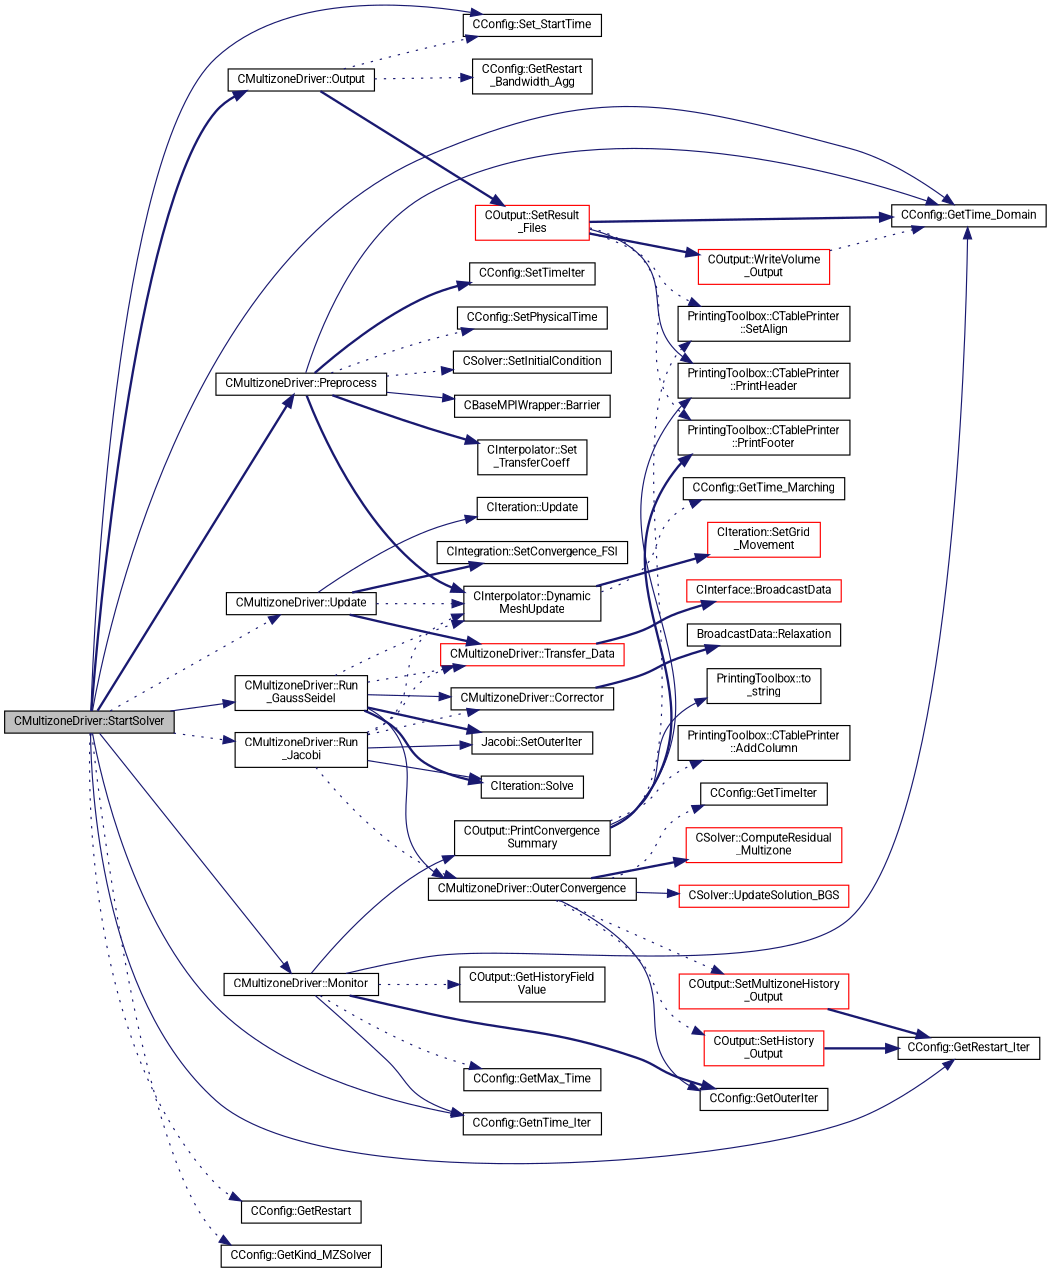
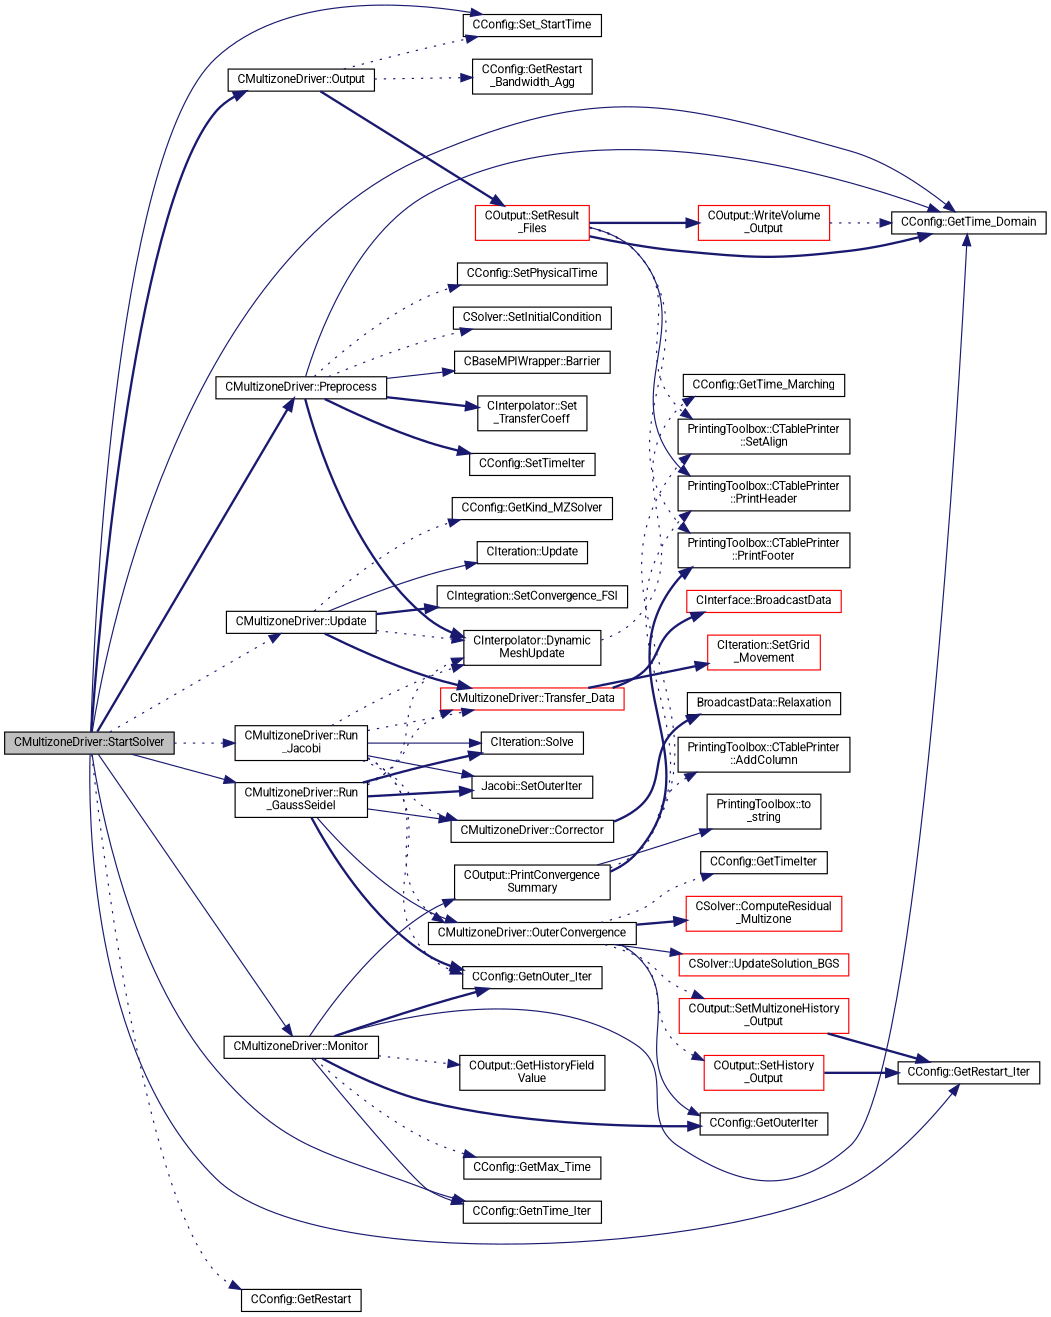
  digraph {
    fontname=Roboto
    rankdir=LR
    node [color=black fillcolor=white fontname=Roboto fontsize=10 shape=record style=filled]
    edge [color=midnightblue fontname=Roboto fontsize=10 labelfontname=Helvetica labelfontsize=10 style=dotted]
    n1 [fillcolor=grey75 fontcolor=black height=0.2 label="CMultizoneDriver::StartSolver" width=0.4]
    n2 [height=0.2 label="CConfig::Set_StartTime" width=0.4]
    n3 [height=0.2 label="CConfig::GetTime_Domain" width=0.4]
    n4 [height=0.2 label="CConfig::GetnTime_Iter" width=0.4]
    n5 [height=0.2 label="CConfig::GetRestart" width=0.4]
    n6 [height=0.2 label="CConfig::GetRestart_Iter" width=0.4]
    n7 [height=0.2 label="CMultizoneDriver::Preprocess" width=0.4]
    n8 [height=0.2 label="CConfig::GetKind_MZSolver" width=0.4]
    n9 [height=0.2 label="CMultizoneDriver::Run\l_GaussSeidel" width=0.4]
    n10 [height=0.2 label="CMultizoneDriver::Run\l_Jacobi" width=0.4]
    n11 [height=0.2 label="CMultizoneDriver::Update" width=0.4]
    n12 [height=0.2 label="CMultizoneDriver::Monitor" width=0.4]
    n13 [height=0.2 label="CMultizoneDriver::Output" width=0.4]
    n14 [height=0.2 label="CConfig::SetTimeIter" width=0.4]
    n15 [height=0.2 label="CConfig::SetPhysicalTime" width=0.4]
    n16 [height=0.2 label="CSolver::SetInitialCondition" width=0.4]
    n17 [height=0.2 label="CBaseMPIWrapper::Barrier" width=0.4]
    n18 [height=0.2 label="CInterpolator::Dynamic\lMeshUpdate" width=0.4]
    n19 [height=0.2 label="CInterpolator::Set\l_TransferCoeff" width=0.4]
+   n20 [height=0.2 label="CConfig::GetnOuter_Iter" width=0.4]
    n21 [height=0.2 label="Jacobi::SetOuterIter" width=0.4]
    n22 [color=red height=0.2 label="CMultizoneDriver::Transfer_Data" width=0.4]
    n23 [height=0.2 label="CIteration::Solve" width=0.4]
    n24 [height=0.2 label="CMultizoneDriver::Corrector" width=0.4]
    n25 [height=0.2 label="CMultizoneDriver::OuterConvergence" width=0.4]
    n26 [height=0.2 label="CIteration::Update" width=0.4]
    n27 [height=0.2 label="CIntegration::SetConvergence_FSI" width=0.4]
    n28 [height=0.2 label="CConfig::GetOuterIter" width=0.4]
    n29 [height=0.2 label="CConfig::GetMax_Time" width=0.4]
    n30 [height=0.2 label="COutput::GetHistoryField\lValue" width=0.4]
    n31 [height=0.2 label="COutput::PrintConvergence\lSummary" width=0.4]
    n32 [color=red height=0.2 label="COutput::SetResult\l_Files" width=0.4]
    n33 [height=0.2 label="CConfig::GetRestart\l_Bandwidth_Agg" width=0.4]
    n34 [height=0.2 label="CConfig::GetTime_Marching" width=0.4]
    n35 [color=red height=0.2 label="CIteration::SetGrid\l_Movement" width=0.4]
    n36 [color=red height=0.2 label="CInterface::BroadcastData" width=0.4]
    n37 [height=0.2 label="BroadcastData::Relaxation" width=0.4]
    n38 [color=red height=0.2 label="CSolver::ComputeResidual\l_Multizone" width=0.4]
    n39 [color=red height=0.2 label="COutput::SetHistory\l_Output" width=0.4]
    n40 [color=red height=0.2 label="CSolver::UpdateSolution_BGS" width=0.4]
    n41 [color=red height=0.2 label="COutput::SetMultizoneHistory\l_Output" width=0.4]
    n42 [height=0.2 label="CConfig::GetTimeIter" width=0.4]
    n43 [height=0.2 label="PrintingToolbox::CTablePrinter\l::AddColumn" width=0.4]
    n44 [height=0.2 label="PrintingToolbox::CTablePrinter\l::SetAlign" width=0.4]
    n45 [height=0.2 label="PrintingToolbox::CTablePrinter\l::PrintHeader" width=0.4]
    n46 [height=0.2 label="PrintingToolbox::to\l_string" width=0.4]
    n47 [height=0.2 label="PrintingToolbox::CTablePrinter\l::PrintFooter" width=0.4]
    n48 [color=red height=0.2 label="COutput::WriteVolume\l_Output" width=0.4]
    n1 -> n2 [style=solid]
    n1 -> n3 [style=solid]
    n1 -> n4 [style=solid]
    n1 -> n5
    n1 -> n6 [style=solid]
    n1 -> n7 [style=bold]
-   n1 -> n8
+   n11 -> n8
    n1 -> n9 [style=solid]
    n1 -> n10
    n1 -> n11
    n1 -> n12 [style=solid]
    n1 -> n13 [style=bold]
    n7 -> n3 [style=solid]
    n7 -> n14 [style=bold]
    n7 -> n15
    n7 -> n16
    n7 -> n17 [style=solid]
    n7 -> n18 [style=bold]
    n7 -> n19 [style=bold]
    n9 -> n18
+   n9 -> n20 [style=bold]
    n9 -> n21 [style=bold]
    n9 -> n22
    n9 -> n23 [style=bold]
    n9 -> n24 [style=solid]
    n9 -> n25 [style=solid]
    n10 -> n18
+   n10 -> n20
    n10 -> n21 [style=solid]
    n10 -> n22
    n10 -> n23 [style=solid]
    n10 -> n24
    n10 -> n25
    n11 -> n18
    n11 -> n22 [style=bold]
    n11 -> n26 [style=solid]
    n11 -> n27 [style=bold]
    n12 -> n3 [style=solid]
    n12 -> n4 [style=solid]
+   n12 -> n20 [style=bold]
    n12 -> n28 [style=bold]
    n12 -> n29
    n12 -> n30
    n12 -> n31 [style=solid]
    n13 -> n2
    n13 -> n32 [style=bold]
    n13 -> n33
    n18 -> n34
-   n18 -> n35 [style=bold]
+   n22 -> n35 [style=bold]
    n22 -> n36 [style=bold]
    n24 -> n37 [style=bold]
    n25 -> n28 [style=solid]
    n25 -> n38 [style=bold]
    n25 -> n39
    n25 -> n40 [style=solid]
    n25 -> n41
    n25 -> n42
    n31 -> n43
    n31 -> n44
-   n31 -> n45 [style=solid]
+   n31 -> n45
    n31 -> n46 [style=solid]
    n31 -> n47 [style=bold]
    n32 -> n3 [style=bold]
    n32 -> n44
    n32 -> n45 [style=solid]
    n32 -> n47
    n32 -> n48 [style=bold]
    n39 -> n6 [style=bold]
    n41 -> n6 [style=bold]
    n48 -> n3
  }
